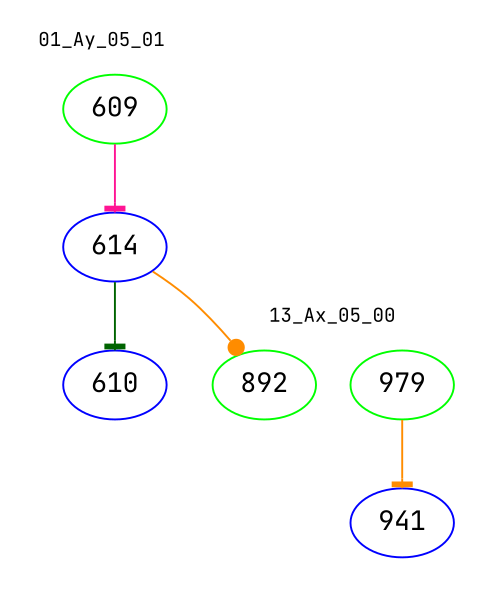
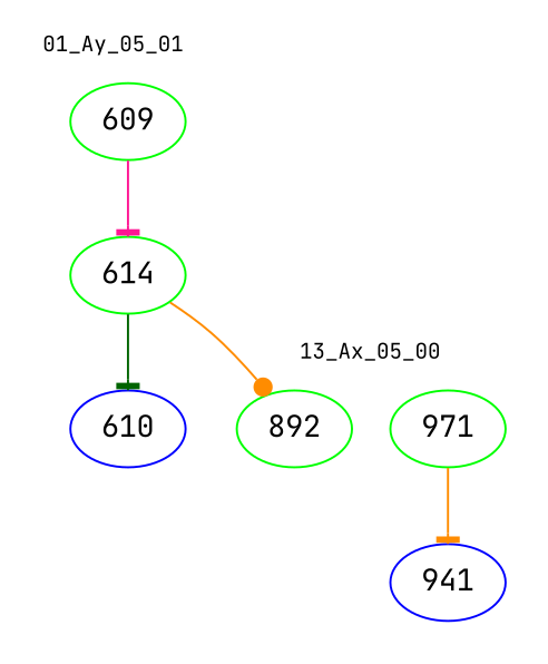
  digraph {
    fontname="JetBrains Mono"
    node [color=green fontname="JetBrains Mono"]
    edge [arrowhead=tee color=darkorange fontname="JetBrains Mono"]
    n1 [label=609]
    n2 [color=blue label=610]
-   n3 [color=blue label=614]
-   n4 [label=979]
+   n3 [label=614]
+   n4 [label=971]
    n5 [label=892]
    n6 [color=blue label=941]
    subgraph cluster_1 {
      color=white
      fontsize=10
      label="01_Ay_05_01"
      n1
      n2
      n3
    }
    subgraph cluster_2 {
      color=white
      fontsize=10
      label="13_Ax_05_00"
      n4
      n5
      n6
    }
    n1 -> n3 [color=deeppink]
    n3 -> n2 [color=darkgreen]
    n3 -> n5 [arrowhead=dot]
    n4 -> n6
  }
